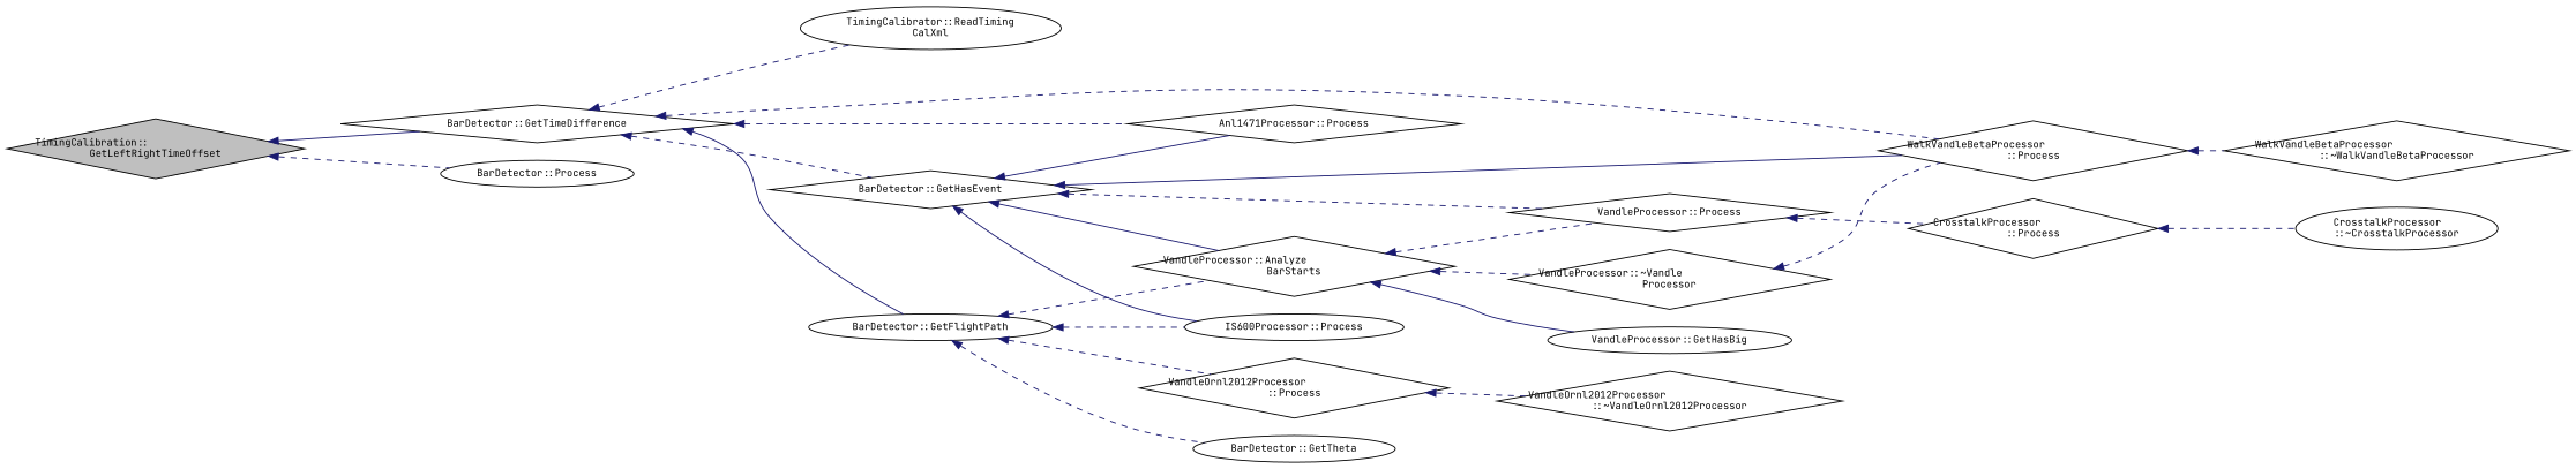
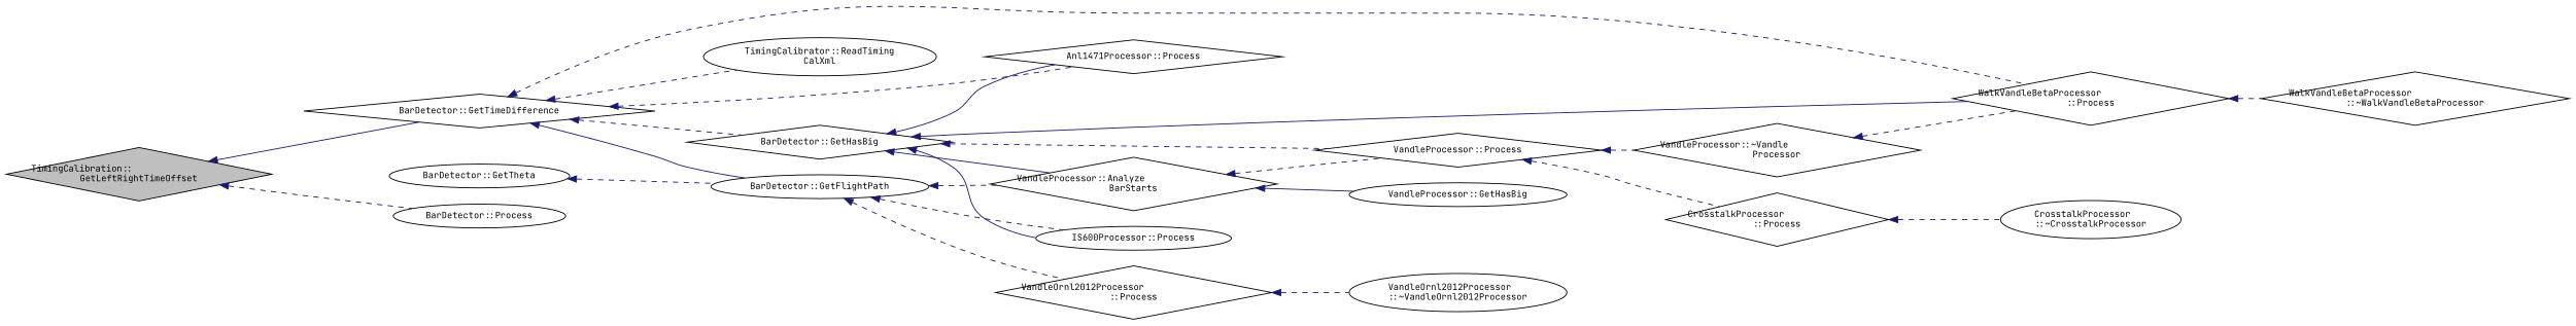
  digraph {
    fontname="JetBrains Mono"
    rankdir=LR
    node [color=black fillcolor=white fontname="JetBrains Mono" fontsize=10 shape=diamond style=filled]
    edge [color=midnightblue dir=back fontname="JetBrains Mono" fontsize=10 labelfontname=Helvetica labelfontsize=10 style=dashed]
    n1 [fillcolor=grey75 fontcolor=black height=0.2 label="TimingCalibration::\lGetLeftRightTimeOffset" width=0.4]
    n2 [height=0.2 label="BarDetector::GetTimeDifference" width=0.4]
    n3 [height=0.2 label="BarDetector::Process" shape=ellipse width=0.4]
    n4 [height=0.2 label="TimingCalibrator::ReadTiming\lCalXml" shape=ellipse width=0.4]
    n5 [height=0.2 label="Anl1471Processor::Process" width=0.4]
-   n6 [height=0.2 label="BarDetector::GetHasEvent" width=0.4]
+   n6 [height=0.2 label="BarDetector::GetHasBig" width=0.4]
    n7 [height=0.2 label="WalkVandleBetaProcessor\l::Process" width=0.4]
    n8 [height=0.2 label="BarDetector::GetFlightPath" shape=ellipse width=0.4]
    n9 [height=0.2 label="IS600Processor::Process" shape=ellipse width=0.4]
    n10 [height=0.2 label="VandleProcessor::Process" width=0.4]
    n11 [height=0.2 label="VandleProcessor::Analyze\lBarStarts" width=0.4]
    n12 [height=0.2 label="WalkVandleBetaProcessor\l::~WalkVandleBetaProcessor" width=0.4]
    n13 [height=0.2 label="VandleOrnl2012Processor\l::Process" width=0.4]
    n14 [height=0.2 label="BarDetector::GetTheta" shape=ellipse width=0.4]
-   n15 [height=0.2 label="VandleOrnl2012Processor\l::~VandleOrnl2012Processor" width=0.4]
+   n15 [height=0.2 label="VandleOrnl2012Processor\l::~VandleOrnl2012Processor" shape=ellipse width=0.4]
    n16 [height=0.2 label="CrosstalkProcessor\l::Process" width=0.4]
    n17 [height=0.2 label="VandleProcessor::~Vandle\lProcessor" width=0.4]
    n18 [height=0.2 label="CrosstalkProcessor\l::~CrosstalkProcessor" shape=ellipse width=0.4]
    n19 [height=0.2 label="VandleProcessor::GetHasBig" shape=ellipse width=0.4]
    n1 -> n2 [style=solid]
    n1 -> n3
    n2 -> n4
    n2 -> n5
    n2 -> n6
    n2 -> n7
    n2 -> n8 [style=solid]
    n6 -> n5 [style=solid]
    n6 -> n7 [style=solid]
    n6 -> n9 [style=solid]
    n6 -> n10
    n6 -> n11 [style=solid]
    n7 -> n12
    n8 -> n9
    n8 -> n11
    n8 -> n13
-   n8 -> n14
+   n14 -> n8
    n10 -> n16
-   n11 -> n17
+   n10 -> n17
    n11 -> n10
    n11 -> n19 [style=solid]
    n13 -> n15
    n16 -> n18
    n17 -> n7
  }
